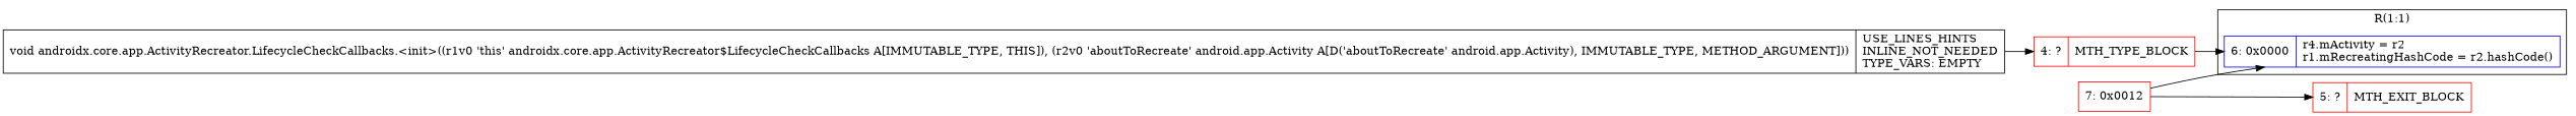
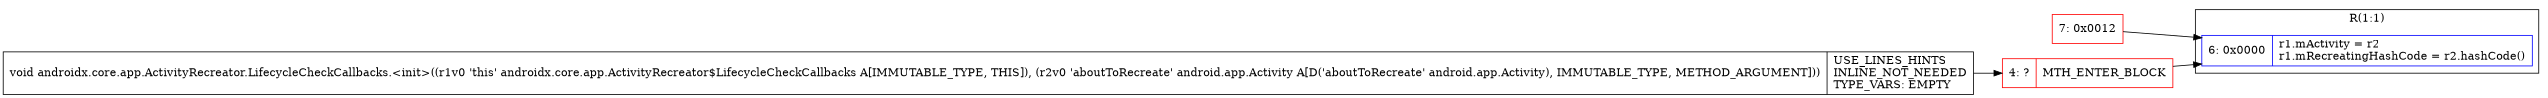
  digraph {
    rankdir=LR
    node [color=red shape=record]
-   n1 [color=blue label="{6\:\ 0x0000|r4.mActivity = r2\lr1.mRecreatingHashCode = r2.hashCode()\l}"]
+   n1 [color=blue label="{6\:\ 0x0000|r1.mActivity = r2\lr1.mRecreatingHashCode = r2.hashCode()\l}"]
    n2 [label="{7\:\ 0x0012}"]
-   n3 [label="{5\:\ ?|MTH_EXIT_BLOCK\l}"]
-   n4 [label="{4\:\ ?|MTH_TYPE_BLOCK\l}"]
+   n4 [label="{4\:\ ?|MTH_ENTER_BLOCK\l}"]
    n5 [label="{void androidx.core.app.ActivityRecreator.LifecycleCheckCallbacks.\<init\>((r1v0 'this' androidx.core.app.ActivityRecreator$LifecycleCheckCallbacks A[IMMUTABLE_TYPE, THIS]), (r2v0 'aboutToRecreate' android.app.Activity A[D('aboutToRecreate' android.app.Activity), IMMUTABLE_TYPE, METHOD_ARGUMENT]))  | USE_LINES_HINTS\lINLINE_NOT_NEEDED\lTYPE_VARS: EMPTY\l}" color=""]
    subgraph cluster_1 {
      label="R(1:1)"
      n1
    }
    n2 -> n1
-   n2 -> n3
    n4 -> n1
    n5 -> n4
  }
